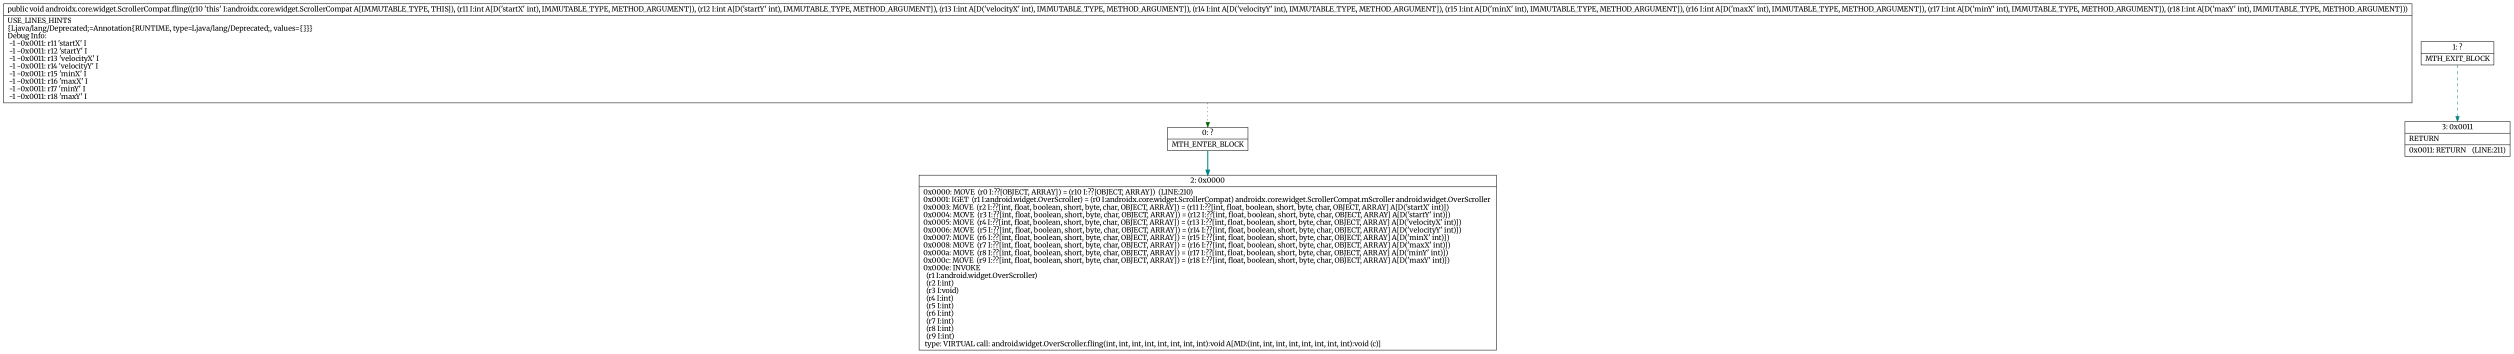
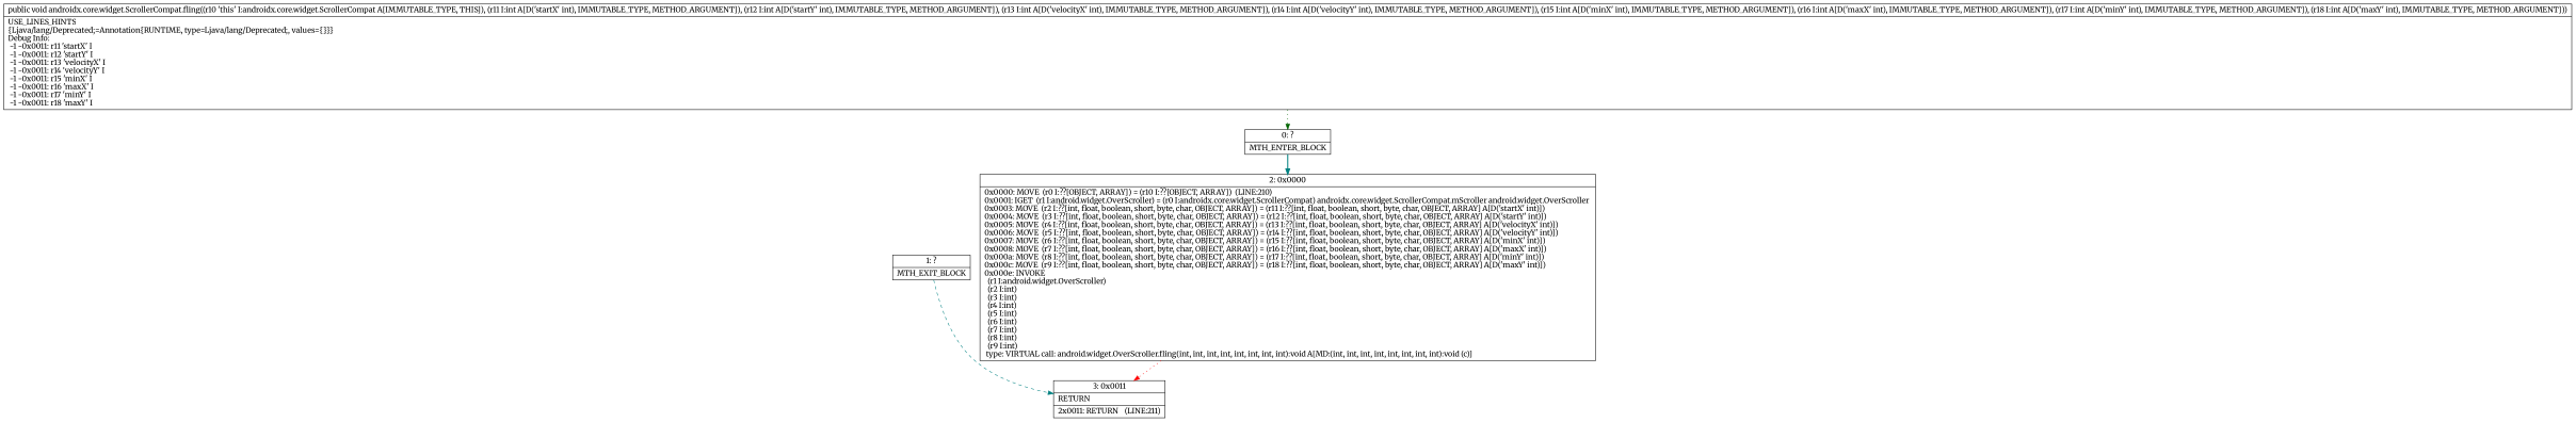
  digraph {
    fontname=Merriweather
    node [fontname=Merriweather shape=record]
    edge [color=teal fontname=Merriweather style=dotted]
    n1 [label="{0\:\ ?|MTH_ENTER_BLOCK\l}"]
-   n2 [label="{2\:\ 0x0000|0x0000: MOVE  (r0 I:??[OBJECT, ARRAY]) = (r10 I:??[OBJECT, ARRAY])  (LINE:210)\l0x0001: IGET  (r1 I:android.widget.OverScroller) = (r0 I:androidx.core.widget.ScrollerCompat) androidx.core.widget.ScrollerCompat.mScroller android.widget.OverScroller \l0x0003: MOVE  (r2 I:??[int, float, boolean, short, byte, char, OBJECT, ARRAY]) = (r11 I:??[int, float, boolean, short, byte, char, OBJECT, ARRAY] A[D('startX' int)]) \l0x0004: MOVE  (r3 I:??[int, float, boolean, short, byte, char, OBJECT, ARRAY]) = (r12 I:??[int, float, boolean, short, byte, char, OBJECT, ARRAY] A[D('startY' int)]) \l0x0005: MOVE  (r4 I:??[int, float, boolean, short, byte, char, OBJECT, ARRAY]) = (r13 I:??[int, float, boolean, short, byte, char, OBJECT, ARRAY] A[D('velocityX' int)]) \l0x0006: MOVE  (r5 I:??[int, float, boolean, short, byte, char, OBJECT, ARRAY]) = (r14 I:??[int, float, boolean, short, byte, char, OBJECT, ARRAY] A[D('velocityY' int)]) \l0x0007: MOVE  (r6 I:??[int, float, boolean, short, byte, char, OBJECT, ARRAY]) = (r15 I:??[int, float, boolean, short, byte, char, OBJECT, ARRAY] A[D('minX' int)]) \l0x0008: MOVE  (r7 I:??[int, float, boolean, short, byte, char, OBJECT, ARRAY]) = (r16 I:??[int, float, boolean, short, byte, char, OBJECT, ARRAY] A[D('maxX' int)]) \l0x000a: MOVE  (r8 I:??[int, float, boolean, short, byte, char, OBJECT, ARRAY]) = (r17 I:??[int, float, boolean, short, byte, char, OBJECT, ARRAY] A[D('minY' int)]) \l0x000c: MOVE  (r9 I:??[int, float, boolean, short, byte, char, OBJECT, ARRAY]) = (r18 I:??[int, float, boolean, short, byte, char, OBJECT, ARRAY] A[D('maxY' int)]) \l0x000e: INVOKE  \l  (r1 I:android.widget.OverScroller)\l  (r2 I:int)\l  (r3 I:void)\l  (r4 I:int)\l  (r5 I:int)\l  (r6 I:int)\l  (r7 I:int)\l  (r8 I:int)\l  (r9 I:int)\l type: VIRTUAL call: android.widget.OverScroller.fling(int, int, int, int, int, int, int, int):void A[MD:(int, int, int, int, int, int, int, int):void (c)]\l}"]
-   n3 [label="{3\:\ 0x0011|RETURN\l|0x0011: RETURN    (LINE:211)\l}"]
+   n2 [label="{2\:\ 0x0000|0x0000: MOVE  (r0 I:??[OBJECT, ARRAY]) = (r10 I:??[OBJECT, ARRAY])  (LINE:210)\l0x0001: IGET  (r1 I:android.widget.OverScroller) = (r0 I:androidx.core.widget.ScrollerCompat) androidx.core.widget.ScrollerCompat.mScroller android.widget.OverScroller \l0x0003: MOVE  (r2 I:??[int, float, boolean, short, byte, char, OBJECT, ARRAY]) = (r11 I:??[int, float, boolean, short, byte, char, OBJECT, ARRAY] A[D('startX' int)]) \l0x0004: MOVE  (r3 I:??[int, float, boolean, short, byte, char, OBJECT, ARRAY]) = (r12 I:??[int, float, boolean, short, byte, char, OBJECT, ARRAY] A[D('startY' int)]) \l0x0005: MOVE  (r4 I:??[int, float, boolean, short, byte, char, OBJECT, ARRAY]) = (r13 I:??[int, float, boolean, short, byte, char, OBJECT, ARRAY] A[D('velocityX' int)]) \l0x0006: MOVE  (r5 I:??[int, float, boolean, short, byte, char, OBJECT, ARRAY]) = (r14 I:??[int, float, boolean, short, byte, char, OBJECT, ARRAY] A[D('velocityY' int)]) \l0x0007: MOVE  (r6 I:??[int, float, boolean, short, byte, char, OBJECT, ARRAY]) = (r15 I:??[int, float, boolean, short, byte, char, OBJECT, ARRAY] A[D('minX' int)]) \l0x0008: MOVE  (r7 I:??[int, float, boolean, short, byte, char, OBJECT, ARRAY]) = (r16 I:??[int, float, boolean, short, byte, char, OBJECT, ARRAY] A[D('maxX' int)]) \l0x000a: MOVE  (r8 I:??[int, float, boolean, short, byte, char, OBJECT, ARRAY]) = (r17 I:??[int, float, boolean, short, byte, char, OBJECT, ARRAY] A[D('minY' int)]) \l0x000c: MOVE  (r9 I:??[int, float, boolean, short, byte, char, OBJECT, ARRAY]) = (r18 I:??[int, float, boolean, short, byte, char, OBJECT, ARRAY] A[D('maxY' int)]) \l0x000e: INVOKE  \l  (r1 I:android.widget.OverScroller)\l  (r2 I:int)\l  (r3 I:int)\l  (r4 I:int)\l  (r5 I:int)\l  (r6 I:int)\l  (r7 I:int)\l  (r8 I:int)\l  (r9 I:int)\l type: VIRTUAL call: android.widget.OverScroller.fling(int, int, int, int, int, int, int, int):void A[MD:(int, int, int, int, int, int, int, int):void (c)]\l}"]
+   n3 [label="{3\:\ 0x0011|RETURN\l|2x0011: RETURN    (LINE:211)\l}"]
    n4 [label="{1\:\ ?|MTH_EXIT_BLOCK\l}"]
    n5 [label="{public void androidx.core.widget.ScrollerCompat.fling((r10 'this' I:androidx.core.widget.ScrollerCompat A[IMMUTABLE_TYPE, THIS]), (r11 I:int A[D('startX' int), IMMUTABLE_TYPE, METHOD_ARGUMENT]), (r12 I:int A[D('startY' int), IMMUTABLE_TYPE, METHOD_ARGUMENT]), (r13 I:int A[D('velocityX' int), IMMUTABLE_TYPE, METHOD_ARGUMENT]), (r14 I:int A[D('velocityY' int), IMMUTABLE_TYPE, METHOD_ARGUMENT]), (r15 I:int A[D('minX' int), IMMUTABLE_TYPE, METHOD_ARGUMENT]), (r16 I:int A[D('maxX' int), IMMUTABLE_TYPE, METHOD_ARGUMENT]), (r17 I:int A[D('minY' int), IMMUTABLE_TYPE, METHOD_ARGUMENT]), (r18 I:int A[D('maxY' int), IMMUTABLE_TYPE, METHOD_ARGUMENT]))  | USE_LINES_HINTS\l\{Ljava\/lang\/Deprecated;=Annotation\{RUNTIME, type=Ljava\/lang\/Deprecated;, values=\{\}\}\}\lDebug Info:\l  \-1 \-0x0011: r11 'startX' I\l  \-1 \-0x0011: r12 'startY' I\l  \-1 \-0x0011: r13 'velocityX' I\l  \-1 \-0x0011: r14 'velocityY' I\l  \-1 \-0x0011: r15 'minX' I\l  \-1 \-0x0011: r16 'maxX' I\l  \-1 \-0x0011: r17 'minY' I\l  \-1 \-0x0011: r18 'maxY' I\l}"]
    n1 -> n2 [style=bold]
+   n2 -> n3 [color=red]
    n4 -> n3 [style=dashed]
    n5 -> n1 [color=darkgreen]
  }
